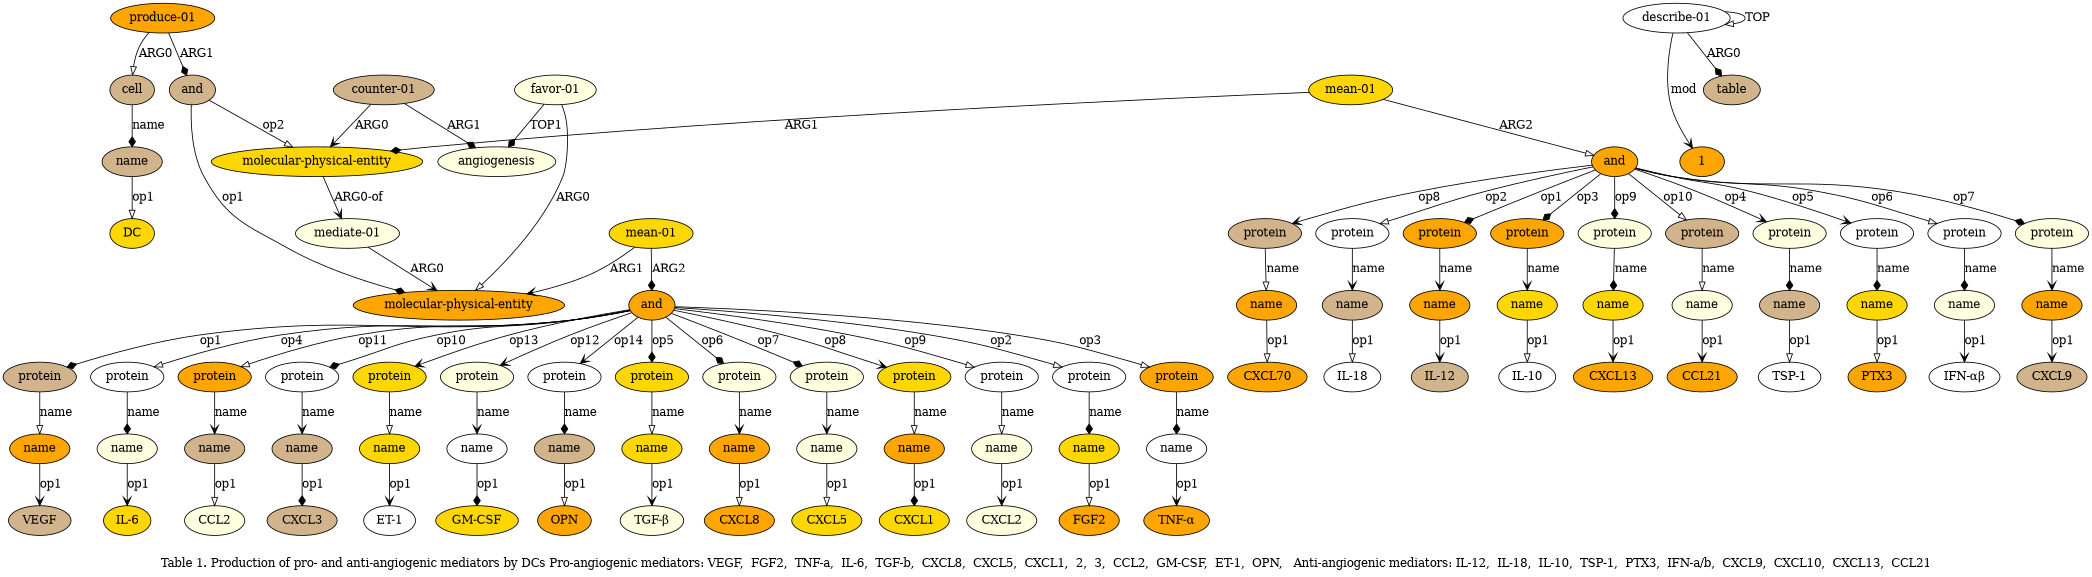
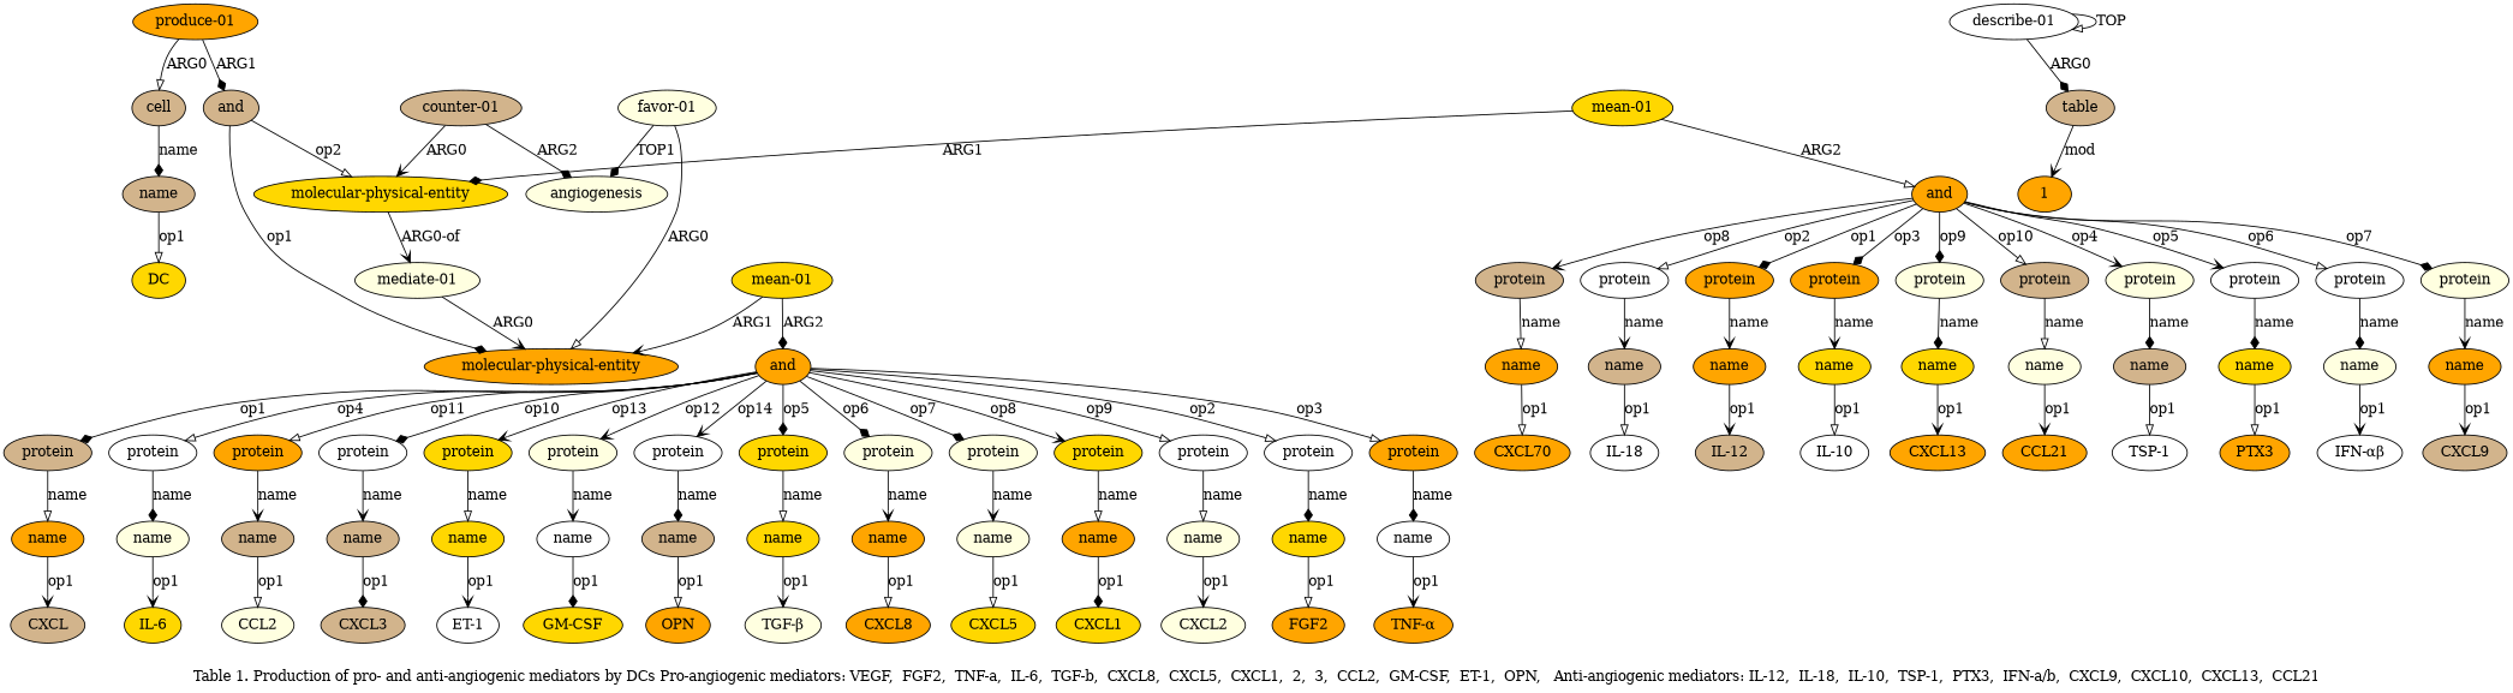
  digraph {
    label="Table 1. Production of pro- and anti-angiogenic mediators by DCs Pro-angiogenic mediators: VEGF,  FGF2,  TNF-a,  IL-6,  TGF-b,  CXCL8,  CXCL5,  CXCL1,  2,  3,  CCL2,  GM-CSF,  ET-1,  OPN,   Anti-angiogenic mediators: IL-12,  IL-18,  IL-10,  TSP-1,  PTX3,  IFN-a/b,  CXCL9,  CXCL10,  CXCL13,  CCL21"
    node [color=black fillcolor=orange gold_ind=-1 gold_label=name style=filled test_ind=-1 test_label=name]
    edge [arrowhead=vee color=black gold_label=op1 test_label=op1]
    n1 [fillcolor=gold gold_label=DC label=DC test_label=DC]
    n2 [fillcolor=white gold_label="IL-10" label="IL-10" test_label="IL-10"]
    n3 [fillcolor=white gold_label="IL-18" label="IL-18" test_label="IL-18"]
    n4 [gold_label=1 label=1 test_label=1]
    n5 [fillcolor=lightyellow gold_label="TGF-β" label="TGF-β" test_label="TGF-β"]
    n6 [fillcolor=white gold_label="TSP-1" label="TSP-1" test_label="TSP-1"]
    n7 [fillcolor=gold gold_label=CXCL5 label=CXCL5 test_label=CXCL5]
    n8 [fillcolor=gold gold_label="GM-CSF" label="GM-CSF" test_label="GM-CSF"]
    n9 [fillcolor=lightyellow gold_ind=60 gold_label=protein label=protein test_ind=60 test_label=protein]
    n10 [fillcolor=gold gold_ind=61 label=name test_ind=61]
    n11 [gold_label=CXCL13 label=CXCL13 test_label=CXCL13]
    n12 [fillcolor=tan gold_ind=62 gold_label=protein label=protein test_ind=62 test_label=protein]
    n13 [fillcolor=lightyellow gold_ind=63 label=name test_ind=63]
    n14 [gold_label=CCL21 label=CCL21 test_label=CCL21]
    n15 [fillcolor=gold gold_label=CXCL1 label=CXCL1 test_label=CXCL1]
    n16 [gold_label=PTX3 label=PTX3 test_label=PTX3]
    n17 [fillcolor=white gold_label="IFN-αβ" label="IFN-αβ" test_label="IFN-αβ"]
    n18 [fillcolor=tan gold_label=CXCL9 label=CXCL9 test_label=CXCL9]
    n19 [fillcolor=white gold_label="ET-1" label="ET-1" test_label="ET-1"]
    n20 [gold_label=OPN label=OPN test_label=OPN]
    n21 [gold_label=FGF2 label=FGF2 test_label=FGF2]
    n22 [fillcolor=gold gold_label="IL-6" label="IL-6" test_label="IL-6"]
    n23 [gold_label=CXCL8 label=CXCL8 test_label=CXCL8]
    n24 [fillcolor=tan gold_ind=51 label=name test_ind=51]
    n25 [fillcolor=tan gold_label="IL-12" label="IL-12" test_label="IL-12"]
    n26 [fillcolor=lightyellow gold_ind=50 gold_label=protein label=protein test_ind=50 test_label=protein]
    n27 [fillcolor=gold gold_ind=53 label=name test_ind=53]
    n28 [fillcolor=white gold_ind=52 gold_label=protein label=protein test_ind=52 test_label=protein]
    n29 [fillcolor=lightyellow gold_ind=55 label=name test_ind=55]
    n30 [fillcolor=white gold_ind=54 gold_label=protein label=protein test_ind=54 test_label=protein]
    n31 [gold_ind=57 label=name test_ind=57]
    n32 [fillcolor=lightyellow gold_ind=56 gold_label=protein label=protein test_ind=56 test_label=protein]
    n33 [gold_ind=59 label=name test_ind=59]
    n34 [gold_label=CXCL10 label=CXCL70 test_label=CXCL10]
    n35 [fillcolor=tan gold_ind=58 gold_label=protein label=protein test_ind=58 test_label=protein]
-   n36 [fillcolor=tan gold_label=VEGF label=VEGF test_label=VEGF]
+   n36 [fillcolor=tan gold_label=VEGF label=CXCL test_label=VEGF]
    n37 [fillcolor=tan gold_ind=33 label=name test_ind=33]
    n38 [fillcolor=lightyellow gold_label=CCL2 label=CCL2 test_label=CCL2]
    n39 [gold_ind=32 gold_label=protein label=protein test_ind=32 test_label=protein]
    n40 [fillcolor=tan gold_ind=31 label=name test_ind=31]
    n41 [fillcolor=tan gold_label=CXCL3 label=CXCL3 test_label=CXCL3]
    n42 [fillcolor=white gold_ind=30 gold_label=protein label=protein test_ind=30 test_label=protein]
    n43 [fillcolor=gold gold_ind=37 label=name test_ind=37]
    n44 [fillcolor=gold gold_ind=36 gold_label=protein label=protein test_ind=36 test_label=protein]
    n45 [gold_label="TNF-α" label="TNF-α" test_label="TNF-α"]
    n46 [fillcolor=lightyellow gold_ind=34 gold_label=protein label=protein test_ind=34 test_label=protein]
    n47 [fillcolor=white gold_ind=35 label=name test_ind=35]
    n48 [fillcolor=tan gold_ind=39 label=name test_ind=39]
    n49 [fillcolor=white gold_ind=38 gold_label=protein label=protein test_ind=38 test_label=protein]
    n50 [fillcolor=white gold_ind=46 gold_label=protein label=protein test_ind=46 test_label=protein]
    n51 [fillcolor=tan gold_ind=47 label=name test_ind=47]
    n52 [gold_ind=44 gold_label=protein label=protein test_ind=44 test_label=protein]
    n53 [gold_ind=45 label=name test_ind=45]
    n54 [fillcolor=gold gold_ind=42 gold_label="mean-01" label="mean-01" test_ind=42 test_label="mean-01"]
    n55 [gold_ind=43 gold_label=and label=and test_ind=43 test_label=and]
    n56 [fillcolor=gold gold_ind=40 gold_label="molecular-physical-entity" label="molecular-physical-entity" test_ind=40 test_label="molecular-physical-entity"]
    n57 [gold_ind=48 gold_label=protein label=protein test_ind=48 test_label=protein]
    n58 [fillcolor=lightyellow gold_ind=7 gold_label="mediate-01" label="mediate-01" test_ind=7 test_label="mediate-01"]
    n59 [fillcolor=gold gold_ind=49 label=name test_ind=49]
    n60 [gold_ind=6 gold_label="molecular-physical-entity" label="molecular-physical-entity" test_ind=6 test_label="molecular-physical-entity"]
    n61 [fillcolor=tan gold_ind=41 gold_label="counter-01" label="counter-01" test_ind=41 test_label="counter-01"]
    n62 [fillcolor=lightyellow gold_ind=9 gold_label=angiogenesis label=angiogenesis test_ind=9 test_label=angiogenesis]
    n63 [fillcolor=lightyellow gold_label=CXCL2 label=CXCL2 test_label=CXCL2]
    n64 [fillcolor=gold gold_ind=20 gold_label=protein label=protein test_ind=20 test_label=protein]
    n65 [fillcolor=gold gold_ind=21 label=name test_ind=21]
    n66 [fillcolor=lightyellow gold_ind=22 gold_label=protein label=protein test_ind=22 test_label=protein]
    n67 [gold_ind=23 label=name test_ind=23]
    n68 [fillcolor=lightyellow gold_ind=24 gold_label=protein label=protein test_ind=24 test_label=protein]
    n69 [fillcolor=lightyellow gold_ind=25 label=name test_ind=25]
    n70 [fillcolor=gold gold_ind=26 gold_label=protein label=protein test_ind=26 test_label=protein]
    n71 [gold_ind=27 label=name test_ind=27]
    n72 [fillcolor=white gold_ind=28 gold_label=protein label=protein test_ind=28 test_label=protein]
    n73 [fillcolor=lightyellow gold_ind=29 label=name test_ind=29]
    n74 [fillcolor=gold gold_ind=15 label=name test_ind=15]
    n75 [fillcolor=white gold_ind=14 gold_label=protein label=protein test_ind=14 test_label=protein]
    n76 [fillcolor=white gold_ind=17 label=name test_ind=17]
    n77 [gold_ind=16 gold_label=protein label=protein test_ind=16 test_label=protein]
    n78 [gold_ind=11 gold_label=and label=and test_ind=11 test_label=and]
    n79 [fillcolor=tan gold_ind=12 gold_label=protein label=protein test_ind=12 test_label=protein]
    n80 [fillcolor=white gold_ind=18 gold_label=protein label=protein test_ind=18 test_label=protein]
    n81 [gold_ind=13 label=name test_ind=13]
    n82 [fillcolor=lightyellow gold_ind=19 label=name test_ind=19]
    n83 [fillcolor=gold gold_ind=10 gold_label="mean-01" label="mean-01" test_ind=10 test_label="mean-01"]
    n84 [fillcolor=tan gold_ind=1 gold_label=table label=table test_ind=1 test_label=table]
    n85 [fillcolor=white gold_ind=0 gold_label="describe-01" label="describe-01" test_ind=0 test_label="describe-01"]
    n86 [gold_ind=2 gold_label="produce-01" label="produce-01" test_ind=2 test_label="produce-01"]
    n87 [fillcolor=tan gold_ind=3 gold_label=cell label=cell test_ind=3 test_label=cell]
    n88 [fillcolor=tan gold_ind=5 gold_label=and label=and test_ind=5 test_label=and]
    n89 [fillcolor=tan gold_ind=4 label=name test_ind=4]
    n90 [fillcolor=lightyellow gold_ind=8 gold_label="favor-01" label="favor-01" test_ind=8 test_label="favor-01"]
    n9 -> n10 [arrowhead=diamond gold_label=name label=name test_label=name]
    n10 -> n11 [label=op1]
    n12 -> n13 [arrowhead=onormal gold_label=name label=name test_label=name]
    n13 -> n14 [label=op1]
    n24 -> n6 [arrowhead=onormal label=op1]
    n26 -> n24 [arrowhead=diamond gold_label=name label=name test_label=name]
    n27 -> n16 [arrowhead=onormal label=op1]
    n28 -> n27 [arrowhead=diamond gold_label=name label=name test_label=name]
    n29 -> n17 [label=op1]
    n30 -> n29 [arrowhead=diamond gold_label=name label=name test_label=name]
    n31 -> n18 [label=op1]
    n32 -> n31 [gold_label=name label=name test_label=name]
    n33 -> n34 [arrowhead=onormal label=op1]
    n35 -> n33 [arrowhead=onormal gold_label=name label=name test_label=name]
    n37 -> n38 [arrowhead=onormal label=op1]
    n39 -> n37 [gold_label=name label=name test_label=name]
    n40 -> n41 [arrowhead=diamond label=op1]
    n42 -> n40 [gold_label=name label=name test_label=name]
    n43 -> n19 [label=op1]
    n44 -> n43 [arrowhead=onormal gold_label=name label=name test_label=name]
    n46 -> n47 [gold_label=name label=name test_label=name]
    n47 -> n8 [arrowhead=diamond label=op1]
    n48 -> n20 [arrowhead=onormal label=op1]
    n49 -> n48 [arrowhead=diamond gold_label=name label=name test_label=name]
    n50 -> n51 [gold_label=name label=name test_label=name]
    n51 -> n3 [arrowhead=onormal label=op1]
    n52 -> n53 [gold_label=name label=name test_label=name]
    n53 -> n25 [label=op1]
    n54 -> n55 [arrowhead=onormal gold_label=ARG2 label=ARG2 test_label=ARG2]
    n54 -> n56 [arrowhead=diamond gold_label=ARG1 label=ARG1 test_label=ARG1]
    n55 -> n9 [arrowhead=diamond gold_label=op9 label=op9 test_label=op9]
    n55 -> n12 [arrowhead=onormal gold_label=op10 label=op10 test_label=op10]
    n55 -> n26 [gold_label=op4 label=op4 test_label=op4]
    n55 -> n28 [gold_label=op5 label=op5 test_label=op5]
    n55 -> n30 [arrowhead=onormal gold_label=op6 label=op6 test_label=op6]
    n55 -> n32 [arrowhead=diamond gold_label=op7 label=op7 test_label=op7]
    n55 -> n35 [gold_label=op8 label=op8 test_label=op8]
    n55 -> n50 [arrowhead=onormal gold_label=op2 label=op2 test_label=op2]
    n55 -> n52 [arrowhead=diamond label=op1]
    n55 -> n57 [arrowhead=diamond gold_label=op3 label=op3 test_label=op3]
    n56 -> n58 [gold_label="ARG0-of" label="ARG0-of" test_label="ARG0-of"]
    n57 -> n59 [gold_label=name label=name test_label=name]
    n58 -> n60 [gold_label=ARG0 label=ARG0 test_label=ARG0]
    n59 -> n2 [arrowhead=onormal label=op1]
    n61 -> n56 [gold_label=ARG0 label=ARG0 test_label=ARG0]
-   n61 -> n62 [arrowhead=diamond gold_label=ARG1 label=ARG1 test_label=ARG1]
+   n61 -> n62 [arrowhead=diamond gold_label=ARG1 label=ARG2 test_label=ARG1]
    n64 -> n65 [arrowhead=onormal gold_label=name label=name test_label=name]
    n65 -> n5 [label=op1]
    n66 -> n67 [gold_label=name label=name test_label=name]
    n67 -> n23 [arrowhead=onormal label=op1]
    n68 -> n69 [gold_label=name label=name test_label=name]
    n69 -> n7 [arrowhead=onormal label=op1]
    n70 -> n71 [arrowhead=onormal gold_label=name label=name test_label=name]
    n71 -> n15 [arrowhead=diamond label=op1]
    n72 -> n73 [arrowhead=onormal gold_label=name label=name test_label=name]
    n73 -> n63 [label=op1]
    n74 -> n21 [arrowhead=onormal label=op1]
    n75 -> n74 [arrowhead=diamond gold_label=name label=name test_label=name]
    n76 -> n45 [label=op1]
    n77 -> n76 [arrowhead=diamond gold_label=name label=name test_label=name]
    n78 -> n39 [arrowhead=onormal gold_label=op11 label=op11 test_label=op11]
    n78 -> n42 [arrowhead=diamond gold_label=op10 label=op10 test_label=op10]
    n78 -> n44 [gold_label=op13 label=op13 test_label=op13]
    n78 -> n46 [gold_label=op12 label=op12 test_label=op12]
    n78 -> n49 [gold_label=op14 label=op14 test_label=op14]
    n78 -> n64 [arrowhead=diamond gold_label=op5 label=op5 test_label=op5]
    n78 -> n66 [arrowhead=diamond gold_label=op6 label=op6 test_label=op6]
    n78 -> n68 [arrowhead=diamond gold_label=op7 label=op7 test_label=op7]
    n78 -> n70 [gold_label=op8 label=op8 test_label=op8]
    n78 -> n72 [arrowhead=onormal gold_label=op9 label=op9 test_label=op9]
    n78 -> n75 [arrowhead=onormal gold_label=op2 label=op2 test_label=op2]
    n78 -> n77 [arrowhead=onormal gold_label=op3 label=op3 test_label=op3]
    n78 -> n79 [arrowhead=diamond label=op1]
    n78 -> n80 [arrowhead=onormal gold_label=op4 label=op4 test_label=op4]
    n79 -> n81 [arrowhead=onormal gold_label=name label=name test_label=name]
    n80 -> n82 [arrowhead=diamond gold_label=name label=name test_label=name]
    n81 -> n36 [label=op1]
    n82 -> n22 [label=op1]
    n83 -> n60 [gold_label=ARG1 label=ARG1 test_label=ARG1]
    n83 -> n78 [arrowhead=diamond gold_label=ARG2 label=ARG2 test_label=ARG2]
-   n85 -> n4 [gold_label=mod label=mod test_label=mod]
+   n84 -> n4 [gold_label=mod label=mod test_label=mod]
    n85 -> n84 [arrowhead=diamond gold_label=ARG0 label=ARG0 test_label=ARG0]
    n85 -> n85 [arrowhead=onormal gold_label=TOP label=TOP test_label=TOP]
    n86 -> n87 [arrowhead=onormal gold_label=ARG0 label=ARG0 test_label=ARG0]
    n86 -> n88 [arrowhead=diamond gold_label=ARG1 label=ARG1 test_label=ARG1]
    n87 -> n89 [arrowhead=diamond gold_label=name label=name test_label=name]
    n88 -> n56 [arrowhead=onormal gold_label=op2 label=op2 test_label=op2]
    n88 -> n60 [arrowhead=diamond label=op1]
    n89 -> n1 [arrowhead=onormal label=op1]
    n90 -> n60 [arrowhead=onormal gold_label=ARG0 label=ARG0 test_label=ARG0]
    n90 -> n62 [arrowhead=diamond gold_label=ARG1 label=TOP1 test_label=ARG1]
  }
